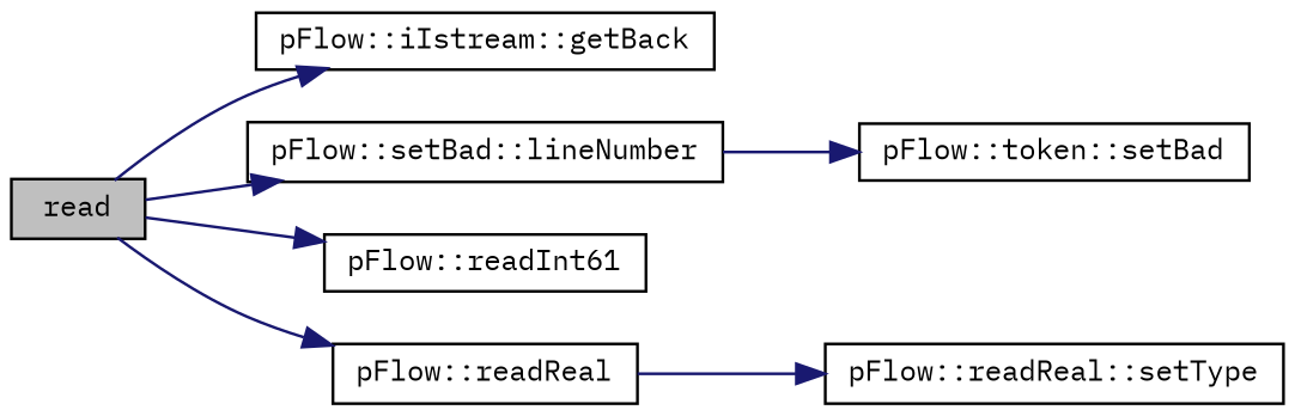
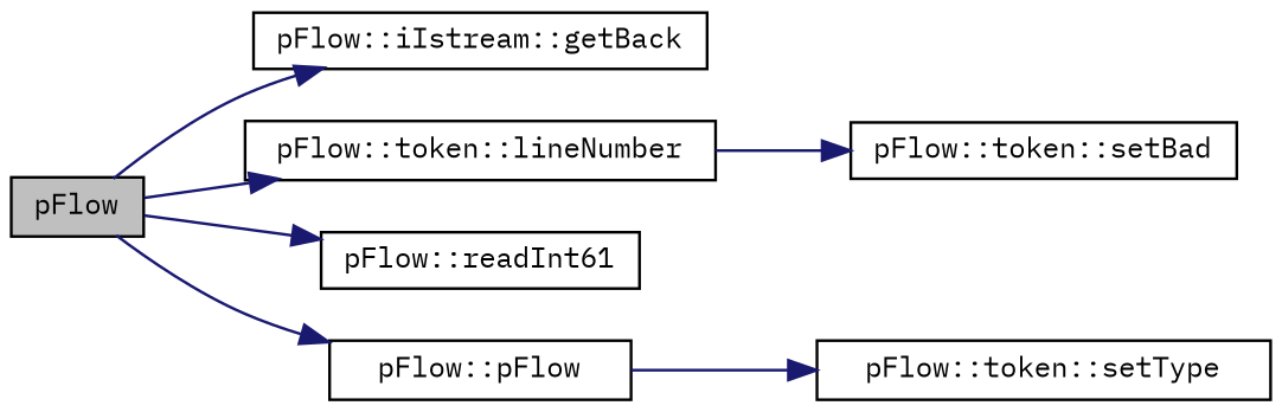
  digraph {
    fontname="IBM Plex Mono"
    rankdir=LR
    node [color=black fillcolor=white fontname="IBM Plex Mono" fontsize=10 shape=record style=filled]
    edge [color=midnightblue fontname="IBM Plex Mono" fontsize=10 labelfontname=Helvetica labelfontsize=10 style=solid]
-   n1 [fillcolor=grey75 fontcolor=black height=0.2 label=read width=0.4]
+   n1 [fillcolor=grey75 fontcolor=black height=0.2 label=pFlow width=0.4]
    n2 [height=0.2 label="pFlow::iIstream::getBack" width=0.4]
-   n3 [height=0.2 label="pFlow::setBad::lineNumber" width=0.4]
+   n3 [height=0.2 label="pFlow::token::lineNumber" width=0.4]
    n4 [height=0.2 label="pFlow::readInt61" width=0.4]
-   n5 [height=0.2 label="pFlow::readReal" width=0.4]
+   n5 [height=0.2 label="pFlow::pFlow" width=0.4]
    n6 [height=0.2 label="pFlow::token::setBad" width=0.4]
-   n7 [height=0.2 label="pFlow::readReal::setType" width=0.4]
+   n7 [height=0.2 label="pFlow::token::setType" width=0.4]
    n1 -> n2
    n1 -> n3
    n1 -> n4
    n1 -> n5
    n3 -> n6
    n5 -> n7
  }
